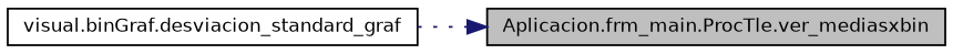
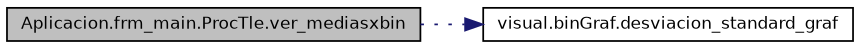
  digraph {
    rankdir=LR
    node [color=black fontname=Helvetica fontsize=10 shape=record style=filled]
    n1 [fillcolor=grey75 fontcolor=black height=0.2 label="Aplicacion.frm_main.ProcTle.ver_mediasxbin" width=0.4]
    n2 [fillcolor=white height=0.2 label="visual.binGraf.desviacion_standard_graf" width=0.4]
-   n2 -> n1 [color=midnightblue fontname=Helvetica fontsize=10 labelfontname=Helvetica labelfontsize=10 style=dotted]
+   n1 -> n2 [color=midnightblue fontname=Helvetica fontsize=10 labelfontname=Helvetica labelfontsize=10 style=dotted]
  }
